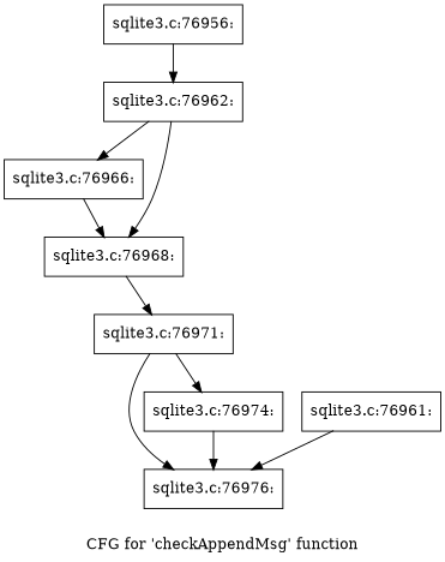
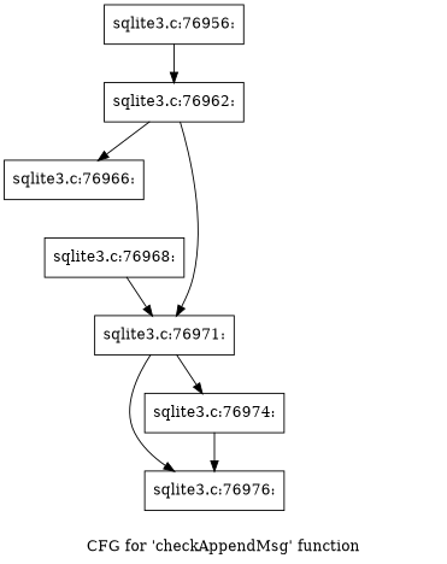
  digraph {
    label="CFG for 'checkAppendMsg' function"
    node [shape=record]
    n1 [label="{sqlite3.c:76956:}"]
    n2 [label="{sqlite3.c:76962:}"]
    n3 [label="{sqlite3.c:76966:}"]
    n4 [label="{sqlite3.c:76968:}"]
-   n5 [label="{sqlite3.c:76961:}"]
    n6 [label="{sqlite3.c:76976:}"]
    n7 [label="{sqlite3.c:76971:}"]
    n8 [label="{sqlite3.c:76974:}"]
    n1 -> n2
    n2 -> n3
-   n2 -> n4
-   n3 -> n4
+   n2 -> n7
    n4 -> n7
-   n5 -> n6
    n7 -> n6
    n7 -> n8
    n8 -> n6
  }
